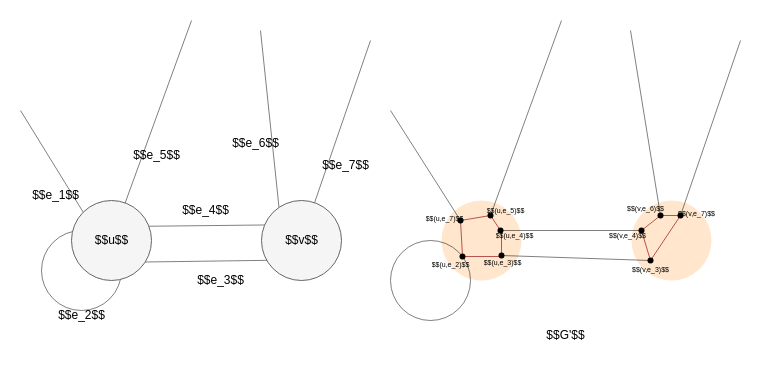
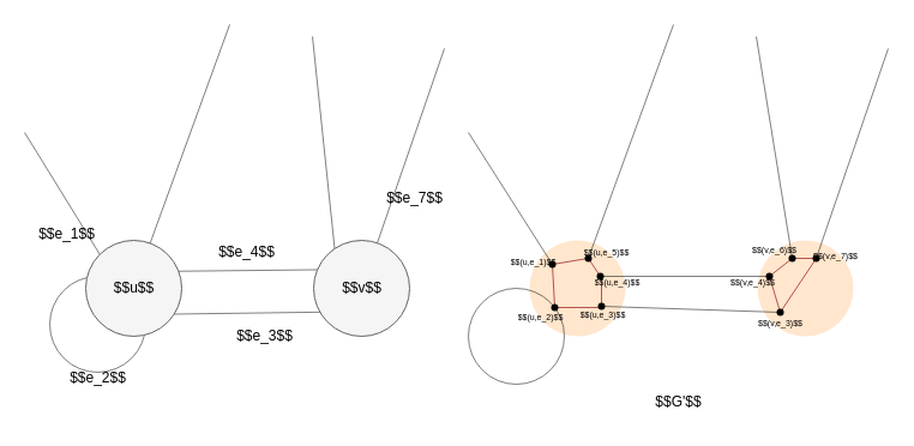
  <mxCell id="0" />
  <mxCell id="1" parent="0" />
  <mxCell id="2" value="" style="ellipse;whiteSpace=wrap;html=1;fillColor=#ffe6cc;strokeColor=none;" vertex="1" parent="1"><mxGeometry x="631" y="200" width="80" height="80" as="geometry" /></mxCell>
  <mxCell id="3" value="" style="ellipse;whiteSpace=wrap;html=1;fillColor=#ffe6cc;strokeColor=none;gradientColor=none;fillStyle=auto;" vertex="1" parent="1"><mxGeometry x="441" y="200" width="80" height="80" as="geometry" /></mxCell>
  <mxCell id="4" value="" style="ellipse;whiteSpace=wrap;html=1;fillColor=none;strokeWidth=0.5;" vertex="1" parent="1"><mxGeometry x="41" y="230" width="80" height="80" as="geometry" /></mxCell>
  <mxCell id="5" style="rounded=0;orthogonalLoop=1;jettySize=auto;html=1;entryX=0.048;entryY=0.306;entryDx=0;entryDy=0;endArrow=none;startFill=0;entryPerimeter=0;exitX=0.95;exitY=0.322;exitDx=0;exitDy=0;exitPerimeter=0;strokeWidth=0.5;" edge="1" parent="1" source="8" target="12"><mxGeometry relative="1" as="geometry"><mxPoint x="151" y="224.57" as="sourcePoint" /><mxPoint x="261" y="224.57" as="targetPoint" /></mxGeometry></mxCell>
  <mxCell id="6" style="rounded=0;orthogonalLoop=1;jettySize=auto;html=1;exitX=0;exitY=0;exitDx=0;exitDy=0;endArrow=none;startFill=0;strokeWidth=0.5;" edge="1" parent="1" source="8"><mxGeometry relative="1" as="geometry"><mxPoint x="20" y="110" as="targetPoint" /></mxGeometry></mxCell>
  <mxCell id="7" style="rounded=0;orthogonalLoop=1;jettySize=auto;html=1;exitX=0.907;exitY=0.769;exitDx=0;exitDy=0;entryX=0.07;entryY=0.748;entryDx=0;entryDy=0;endArrow=none;startFill=0;entryPerimeter=0;exitPerimeter=0;strokeWidth=0.5;" edge="1" parent="1" source="8" target="12"><mxGeometry relative="1" as="geometry" /></mxCell>
  <mxCell id="8" value="" style="ellipse;whiteSpace=wrap;html=1;fillColor=#f5f5f5;strokeColor=#666666;fontColor=#333333;" vertex="1" parent="1"><mxGeometry x="71" y="200" width="80" height="80" as="geometry" /></mxCell>
  <mxCell id="9" style="rounded=0;orthogonalLoop=1;jettySize=auto;html=1;exitX=0.5;exitY=1;exitDx=0;exitDy=0;endArrow=none;startFill=0;strokeWidth=0.5;" edge="1" parent="1" target="8"><mxGeometry relative="1" as="geometry"><mxPoint x="191" y="20" as="sourcePoint" /></mxGeometry></mxCell>
  <mxCell id="10" style="rounded=0;orthogonalLoop=1;jettySize=auto;html=1;exitX=0.224;exitY=0.136;exitDx=0;exitDy=0;endArrow=none;startFill=0;exitPerimeter=0;strokeWidth=0.5;" edge="1" parent="1" source="12"><mxGeometry relative="1" as="geometry"><mxPoint x="260" y="30" as="targetPoint" /></mxGeometry></mxCell>
  <mxCell id="11" style="rounded=0;orthogonalLoop=1;jettySize=auto;html=1;endArrow=none;startFill=0;strokeWidth=0.5;" edge="1" parent="1" source="12"><mxGeometry relative="1" as="geometry"><mxPoint x="370" y="40" as="targetPoint" /></mxGeometry></mxCell>
  <mxCell id="12" value="" style="ellipse;whiteSpace=wrap;html=1;fillColor=#f5f5f5;strokeColor=#666666;fontColor=#333333;" vertex="1" parent="1"><mxGeometry x="261" y="200" width="80" height="80" as="geometry" /></mxCell>
  <mxCell id="13" value="$$v$$" style="text;html=1;align=center;verticalAlign=middle;resizable=0;points=[];autosize=1;strokeColor=none;fillColor=none;" vertex="1" parent="1"><mxGeometry x="271" y="225" width="60" height="30" as="geometry" /></mxCell>
  <mxCell id="14" value="$$u$$" style="text;html=1;align=center;verticalAlign=middle;resizable=0;points=[];autosize=1;strokeColor=none;fillColor=none;" vertex="1" parent="1"><mxGeometry x="81" y="225" width="60" height="30" as="geometry" /></mxCell>
  <mxCell id="15" value="$$e_1$$" style="text;html=1;align=center;verticalAlign=middle;resizable=0;points=[];autosize=1;strokeColor=none;fillColor=none;" vertex="1" parent="1"><mxGeometry x="20" y="180" width="70" height="30" as="geometry" /></mxCell>
- <mxCell id="16" value="$$e_5$$" style="text;html=1;align=center;verticalAlign=middle;resizable=0;points=[];autosize=1;strokeColor=none;fillColor=none;" vertex="1" parent="1"><mxGeometry x="121" y="140" width="70" height="30" as="geometry" /></mxCell>
  <mxCell id="17" value="$$e_4$$" style="text;html=1;align=center;verticalAlign=middle;resizable=0;points=[];autosize=1;strokeColor=none;fillColor=none;" vertex="1" parent="1"><mxGeometry x="170" y="195" width="70" height="30" as="geometry" /></mxCell>
- <mxCell id="18" value="$$e_6$$" style="text;html=1;align=center;verticalAlign=middle;resizable=0;points=[];autosize=1;strokeColor=none;fillColor=none;" vertex="1" parent="1"><mxGeometry x="220" y="128" width="70" height="30" as="geometry" /></mxCell>
  <mxCell id="19" value="$$e_7$$" style="text;html=1;align=center;verticalAlign=middle;resizable=0;points=[];autosize=1;strokeColor=none;fillColor=none;" vertex="1" parent="1"><mxGeometry x="310" y="150" width="70" height="30" as="geometry" /></mxCell>
  <mxCell id="20" value="$$e_2$$" style="text;html=1;align=center;verticalAlign=middle;resizable=0;points=[];autosize=1;strokeColor=none;fillColor=none;" vertex="1" parent="1"><mxGeometry x="46" y="300" width="70" height="30" as="geometry" /></mxCell>
  <mxCell id="21" value="$$e_3$$" style="text;html=1;align=center;verticalAlign=middle;resizable=0;points=[];autosize=1;strokeColor=none;fillColor=none;strokeWidth=0.5;" vertex="1" parent="1"><mxGeometry x="185" y="265" width="70" height="30" as="geometry" /></mxCell>
  <mxCell id="22" value="" style="ellipse;whiteSpace=wrap;html=1;fillColor=none;strokeWidth=0.5;" vertex="1" parent="1"><mxGeometry x="390" y="240" width="80" height="80" as="geometry" /></mxCell>
  <mxCell id="23" style="rounded=0;orthogonalLoop=1;jettySize=auto;html=1;entryX=0.396;entryY=0.373;entryDx=0;entryDy=0;endArrow=none;startFill=0;entryPerimeter=0;exitX=0.637;exitY=0.586;exitDx=0;exitDy=0;exitPerimeter=0;strokeWidth=0.5;" edge="1" parent="1" source="33" target="42"><mxGeometry relative="1" as="geometry"><mxPoint x="521" y="224.57" as="sourcePoint" /><mxPoint x="631" y="224.57" as="targetPoint" /></mxGeometry></mxCell>
  <mxCell id="24" style="rounded=0;orthogonalLoop=1;jettySize=auto;html=1;exitX=0.573;exitY=0.703;exitDx=0;exitDy=0;endArrow=none;startFill=0;exitPerimeter=0;strokeWidth=0.5;" edge="1" parent="1" source="48"><mxGeometry relative="1" as="geometry"><mxPoint x="390" y="110" as="targetPoint" /></mxGeometry></mxCell>
  <mxCell id="25" style="rounded=0;orthogonalLoop=1;jettySize=auto;html=1;exitX=0.694;exitY=0.379;exitDx=0;exitDy=0;endArrow=none;startFill=0;exitPerimeter=0;strokeWidth=0.5;" edge="1" parent="1" source="36" target="43"><mxGeometry relative="1" as="geometry" /></mxCell>
  <mxCell id="26" style="rounded=0;orthogonalLoop=1;jettySize=auto;html=1;exitX=0.5;exitY=1;exitDx=0;exitDy=0;endArrow=none;startFill=0;entryX=0.605;entryY=0.655;entryDx=0;entryDy=0;entryPerimeter=0;strokeWidth=0.5;" edge="1" parent="1"><mxGeometry relative="1" as="geometry"><mxPoint x="561" y="20" as="sourcePoint" /><mxPoint x="490" y="215" as="targetPoint" /></mxGeometry></mxCell>
  <mxCell id="27" style="rounded=0;orthogonalLoop=1;jettySize=auto;html=1;endArrow=none;startFill=0;strokeWidth=0.5;" edge="1" parent="1" source="41"><mxGeometry relative="1" as="geometry"><mxPoint x="630" y="30" as="targetPoint" /></mxGeometry></mxCell>
  <mxCell id="28" style="rounded=0;orthogonalLoop=1;jettySize=auto;html=1;endArrow=none;startFill=0;strokeWidth=0.5;" edge="1" parent="1" source="44"><mxGeometry relative="1" as="geometry"><mxPoint x="740" y="40" as="targetPoint" /></mxGeometry></mxCell>
  <mxCell id="29" value="$$G'$$" style="text;html=1;align=center;verticalAlign=middle;resizable=0;points=[];autosize=1;strokeColor=none;fillColor=none;" vertex="1" parent="1"><mxGeometry x="535" y="320" width="60" height="30" as="geometry" /></mxCell>
  <mxCell id="30" style="rounded=0;orthogonalLoop=1;jettySize=auto;html=1;fillColor=#f8cecc;strokeColor=#b85450;endArrow=none;startFill=0;" edge="1" parent="1" source="48" target="35"><mxGeometry relative="1" as="geometry" /></mxCell>
  <mxCell id="31" style="edgeStyle=orthogonalEdgeStyle;rounded=0;orthogonalLoop=1;jettySize=auto;html=1;fillColor=#f8cecc;strokeColor=#b85450;endArrow=none;startFill=0;" edge="1" parent="1" source="33" target="36"><mxGeometry relative="1" as="geometry" /></mxCell>
  <mxCell id="32" style="rounded=0;orthogonalLoop=1;jettySize=auto;html=1;endArrow=none;startFill=0;fillColor=#f8cecc;strokeColor=#b85450;" edge="1" parent="1" source="33"><mxGeometry relative="1" as="geometry"><mxPoint x="490" y="215" as="targetPoint" /></mxGeometry></mxCell>
  <mxCell id="33" value="" style="shape=waypoint;sketch=0;size=6;pointerEvents=1;points=[];fillColor=none;resizable=0;rotatable=0;perimeter=centerPerimeter;snapToPoint=1;" vertex="1" parent="1"><mxGeometry x="490" y="220" width="20" height="20" as="geometry" /></mxCell>
  <mxCell id="34" style="edgeStyle=orthogonalEdgeStyle;rounded=0;orthogonalLoop=1;jettySize=auto;html=1;fillColor=#f8cecc;strokeColor=#b85450;endArrow=none;startFill=0;" edge="1" parent="1" source="35" target="36"><mxGeometry relative="1" as="geometry" /></mxCell>
  <mxCell id="35" value="" style="shape=waypoint;sketch=0;size=6;pointerEvents=1;points=[];fillColor=none;resizable=0;rotatable=0;perimeter=centerPerimeter;snapToPoint=1;" vertex="1" parent="1"><mxGeometry x="452" y="246" width="20" height="20" as="geometry" /></mxCell>
  <mxCell id="36" value="" style="shape=waypoint;sketch=0;size=6;pointerEvents=1;points=[];fillColor=none;resizable=0;rotatable=0;perimeter=centerPerimeter;snapToPoint=1;" vertex="1" parent="1"><mxGeometry x="491" y="245" width="20" height="20" as="geometry" /></mxCell>
  <mxCell id="37" style="rounded=0;orthogonalLoop=1;jettySize=auto;html=1;entryX=0.475;entryY=0.702;entryDx=0;entryDy=0;entryPerimeter=0;fillColor=#f8cecc;strokeColor=#b85450;endArrow=none;startFill=0;" edge="1" parent="1" source="42" target="41"><mxGeometry relative="1" as="geometry" /></mxCell>
  <mxCell id="38" style="rounded=0;orthogonalLoop=1;jettySize=auto;html=1;entryX=0.5;entryY=0.5;entryDx=0;entryDy=0;entryPerimeter=0;endArrow=none;startFill=0;fillColor=#f8cecc;strokeColor=#b85450;" edge="1" parent="1" source="44" target="41"><mxGeometry relative="1" as="geometry" /></mxCell>
  <mxCell id="39" style="rounded=0;orthogonalLoop=1;jettySize=auto;html=1;entryX=0.602;entryY=0.915;entryDx=0;entryDy=0;entryPerimeter=0;endArrow=none;startFill=0;fillColor=#f8cecc;strokeColor=#b85450;" edge="1" parent="1" source="44" target="43"><mxGeometry relative="1" as="geometry" /></mxCell>
  <mxCell id="40" style="rounded=0;orthogonalLoop=1;jettySize=auto;html=1;entryX=0.289;entryY=0.064;entryDx=0;entryDy=0;entryPerimeter=0;endArrow=none;startFill=0;fillColor=#f8cecc;strokeColor=#b85450;" edge="1" parent="1" source="42" target="43"><mxGeometry relative="1" as="geometry" /></mxCell>
  <mxCell id="41" value="" style="shape=waypoint;sketch=0;size=6;pointerEvents=1;points=[];fillColor=none;resizable=0;rotatable=0;perimeter=centerPerimeter;snapToPoint=1;" vertex="1" parent="1"><mxGeometry x="650" y="205" width="20" height="20" as="geometry" /></mxCell>
  <mxCell id="42" value="" style="shape=waypoint;sketch=0;size=6;pointerEvents=1;points=[];fillColor=none;resizable=0;rotatable=0;perimeter=centerPerimeter;snapToPoint=1;" vertex="1" parent="1"><mxGeometry x="631" y="220" width="20" height="20" as="geometry" /></mxCell>
  <mxCell id="43" value="" style="shape=waypoint;sketch=0;size=6;pointerEvents=1;points=[];fillColor=none;resizable=0;rotatable=0;perimeter=centerPerimeter;snapToPoint=1;" vertex="1" parent="1"><mxGeometry x="640" y="250" width="20" height="20" as="geometry" /></mxCell>
  <mxCell id="44" value="" style="shape=waypoint;sketch=0;size=6;pointerEvents=1;points=[];fillColor=none;resizable=0;rotatable=0;perimeter=centerPerimeter;snapToPoint=1;" vertex="1" parent="1"><mxGeometry x="670" y="205" width="20" height="20" as="geometry" /></mxCell>
  <mxCell id="45" value="$$(u,e_3)$$" style="text;html=1;align=center;verticalAlign=middle;resizable=0;points=[];autosize=1;strokeColor=none;fillColor=none;fontSize=7;" vertex="1" parent="1"><mxGeometry x="472" y="253" width="60" height="20" as="geometry" /></mxCell>
  <mxCell id="46" style="rounded=0;orthogonalLoop=1;jettySize=auto;html=1;fillColor=#f8cecc;strokeColor=#b85450;endArrow=none;startFill=0;" edge="1" parent="1" source="47" target="48"><mxGeometry relative="1" as="geometry" /></mxCell>
  <mxCell id="47" value="" style="shape=waypoint;sketch=0;size=6;pointerEvents=1;points=[];fillColor=none;resizable=0;rotatable=0;perimeter=centerPerimeter;snapToPoint=1;" vertex="1" parent="1"><mxGeometry x="480" y="205" width="20" height="20" as="geometry" /></mxCell>
  <mxCell id="48" value="" style="shape=waypoint;sketch=0;size=6;pointerEvents=1;points=[];fillColor=none;resizable=0;rotatable=0;perimeter=centerPerimeter;snapToPoint=1;" vertex="1" parent="1"><mxGeometry x="450" y="210" width="20" height="20" as="geometry" /></mxCell>
  <mxCell id="49" value="$$(u,e_2)$$" style="text;html=1;align=center;verticalAlign=middle;resizable=0;points=[];autosize=1;strokeColor=none;fillColor=none;fontSize=7;" vertex="1" parent="1"><mxGeometry x="420" y="255" width="60" height="20" as="geometry" /></mxCell>
  <mxCell id="50" value="$$(u,e_5)$$" style="text;html=1;align=center;verticalAlign=middle;resizable=0;points=[];autosize=1;strokeColor=none;fillColor=none;fontSize=7;" vertex="1" parent="1"><mxGeometry x="475" y="201" width="60" height="20" as="geometry" /></mxCell>
  <mxCell id="51" value="$$(u,e_4)$$" style="text;html=1;align=center;verticalAlign=middle;resizable=0;points=[];autosize=1;strokeColor=none;fillColor=none;fontSize=7;" vertex="1" parent="1"><mxGeometry x="484" y="226" width="60" height="20" as="geometry" /></mxCell>
- <mxCell id="52" value="$$(u,e_7)$$" style="text;html=1;align=center;verticalAlign=middle;resizable=0;points=[];autosize=1;strokeColor=none;fillColor=none;fontSize=7;" vertex="1" parent="1"><mxGeometry x="414" y="209" width="60" height="20" as="geometry" /></mxCell>
+ <mxCell id="52" value="$$(u,e_1)$$" style="text;html=1;align=center;verticalAlign=middle;resizable=0;points=[];autosize=1;strokeColor=none;fillColor=none;fontSize=7;" vertex="1" parent="1"><mxGeometry x="414" y="209" width="60" height="20" as="geometry" /></mxCell>
  <mxCell id="53" value="$$(v,e_3)$$" style="text;html=1;align=center;verticalAlign=middle;resizable=0;points=[];autosize=1;strokeColor=none;fillColor=none;fontSize=7;" vertex="1" parent="1"><mxGeometry x="620" y="260" width="60" height="20" as="geometry" /></mxCell>
  <mxCell id="54" value="$$(v,e_4)$$" style="text;html=1;align=center;verticalAlign=middle;resizable=0;points=[];autosize=1;strokeColor=none;fillColor=none;fontSize=7;" vertex="1" parent="1"><mxGeometry x="597" y="226" width="60" height="20" as="geometry" /></mxCell>
  <mxCell id="55" value="$$(v,e_6)$$" style="text;html=1;align=center;verticalAlign=middle;resizable=0;points=[];autosize=1;strokeColor=none;fillColor=none;fontSize=7;" vertex="1" parent="1"><mxGeometry x="615" y="199" width="60" height="20" as="geometry" /></mxCell>
  <mxCell id="56" value="$$(v,e_7)$$" style="text;html=1;align=center;verticalAlign=middle;resizable=0;points=[];autosize=1;strokeColor=none;fillColor=none;fontSize=7;" vertex="1" parent="1"><mxGeometry x="666" y="204" width="60" height="20" as="geometry" /></mxCell>
